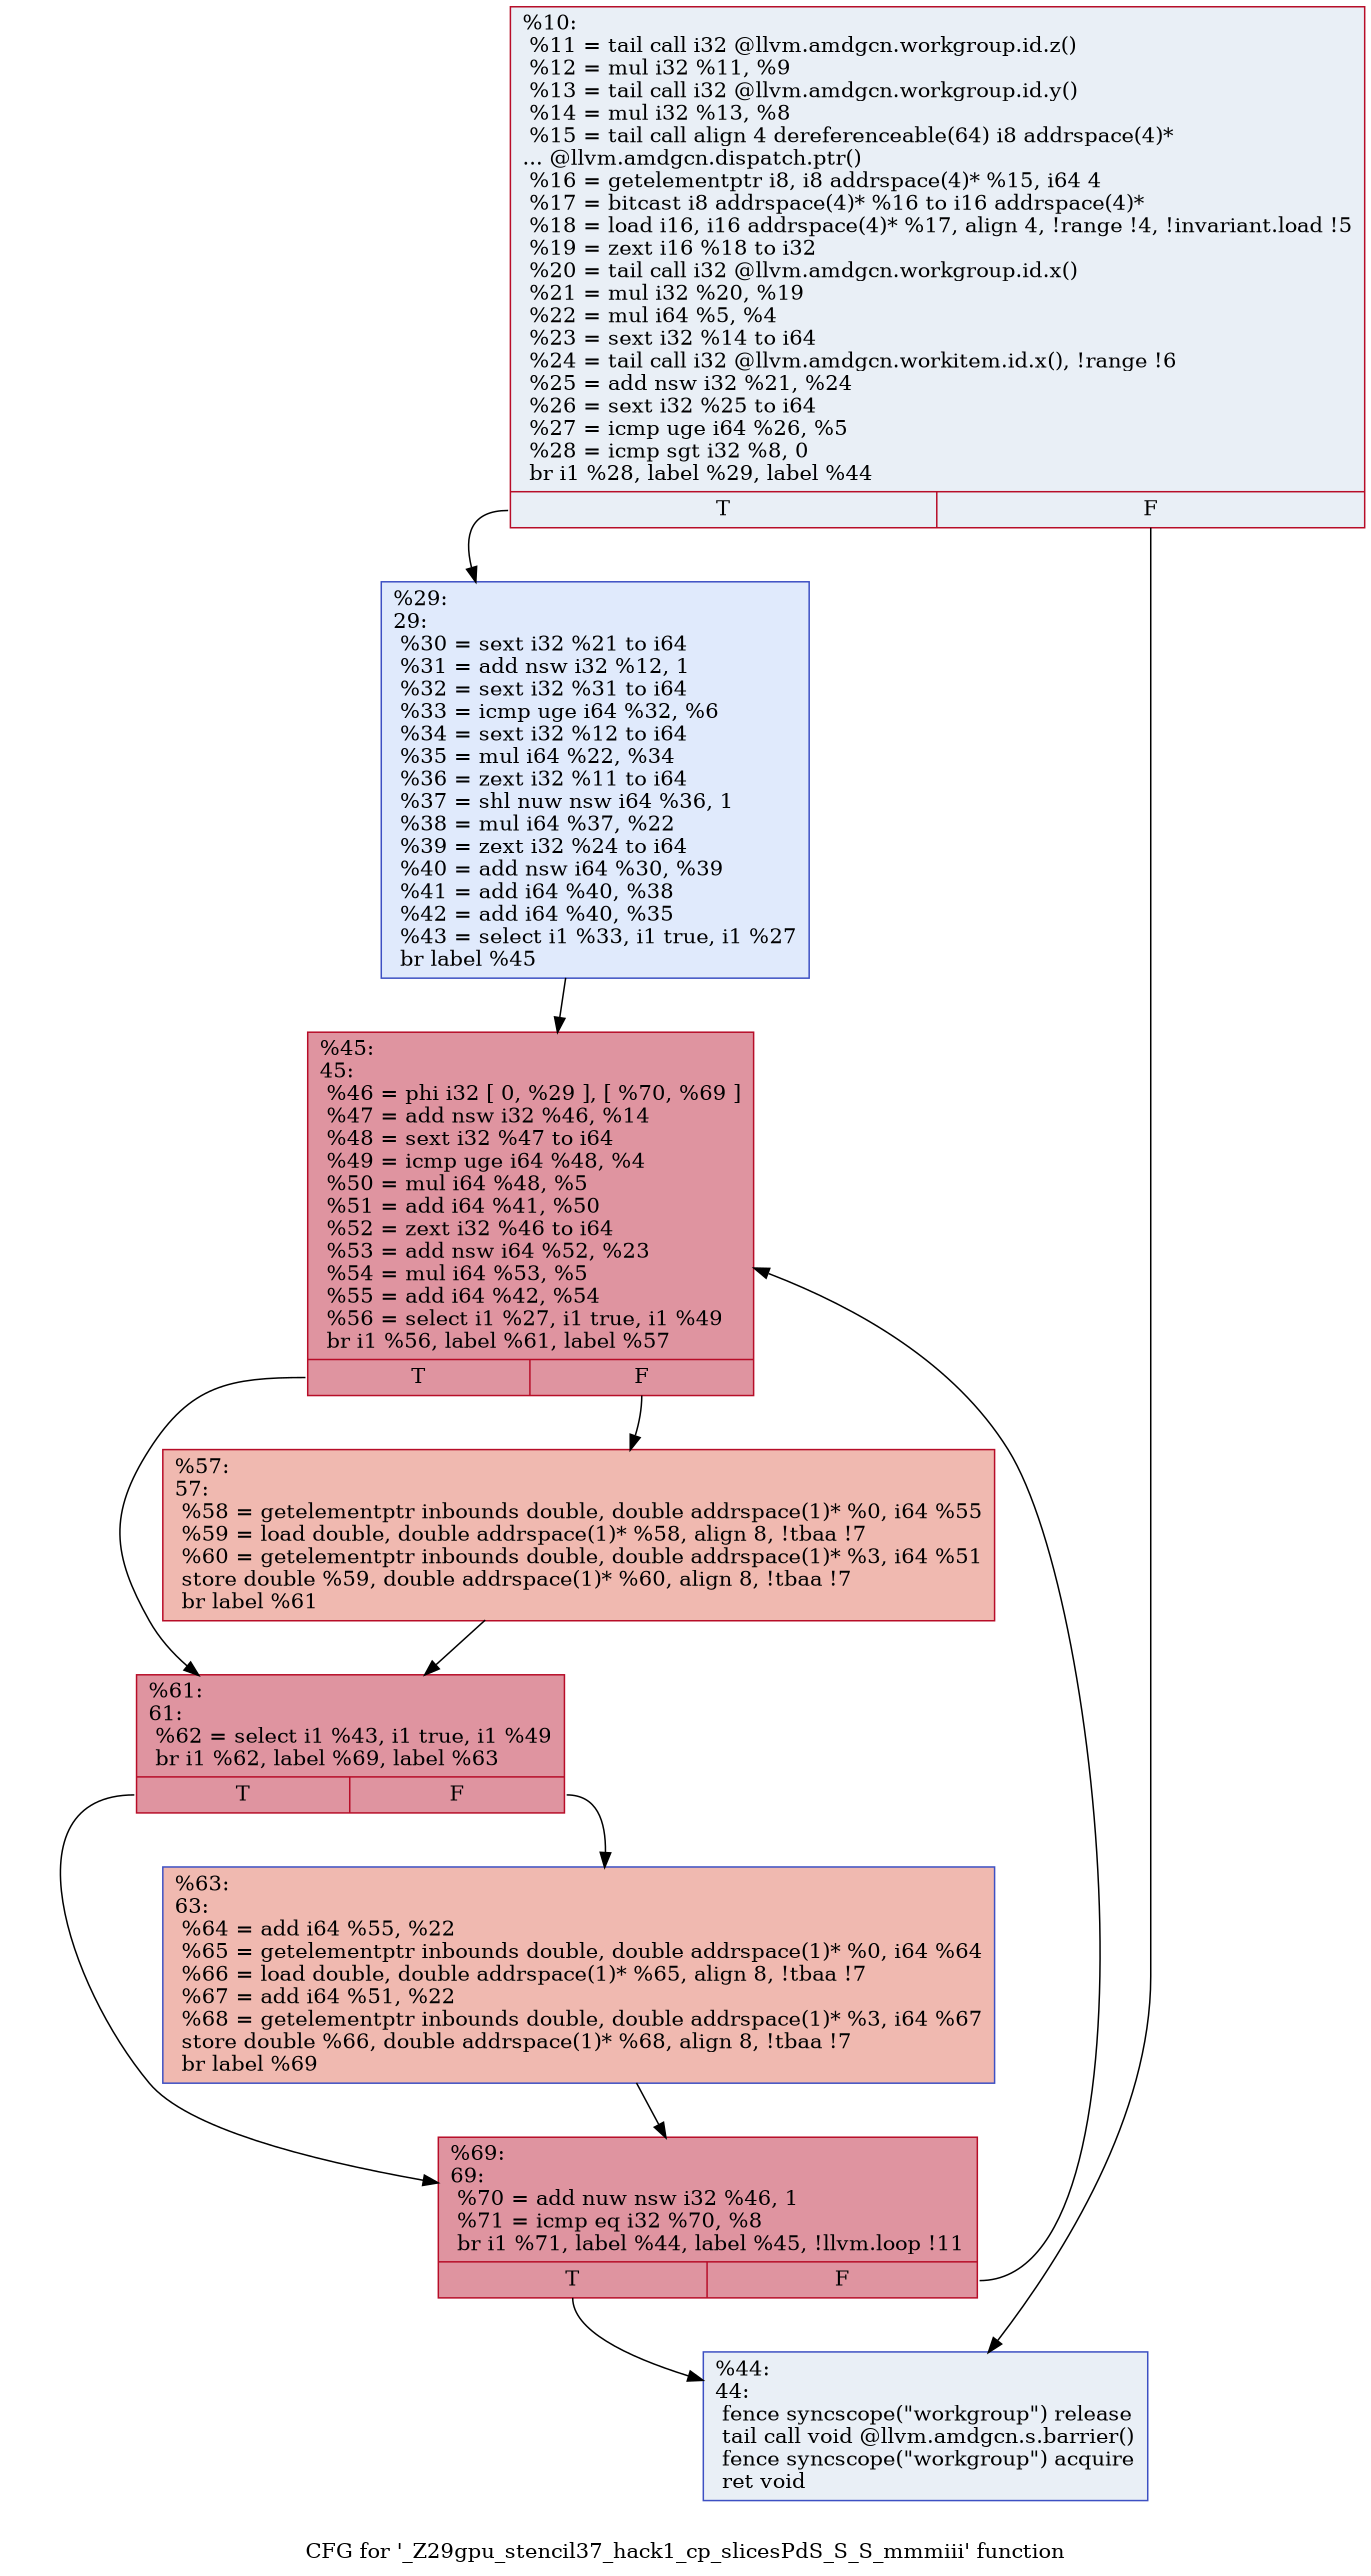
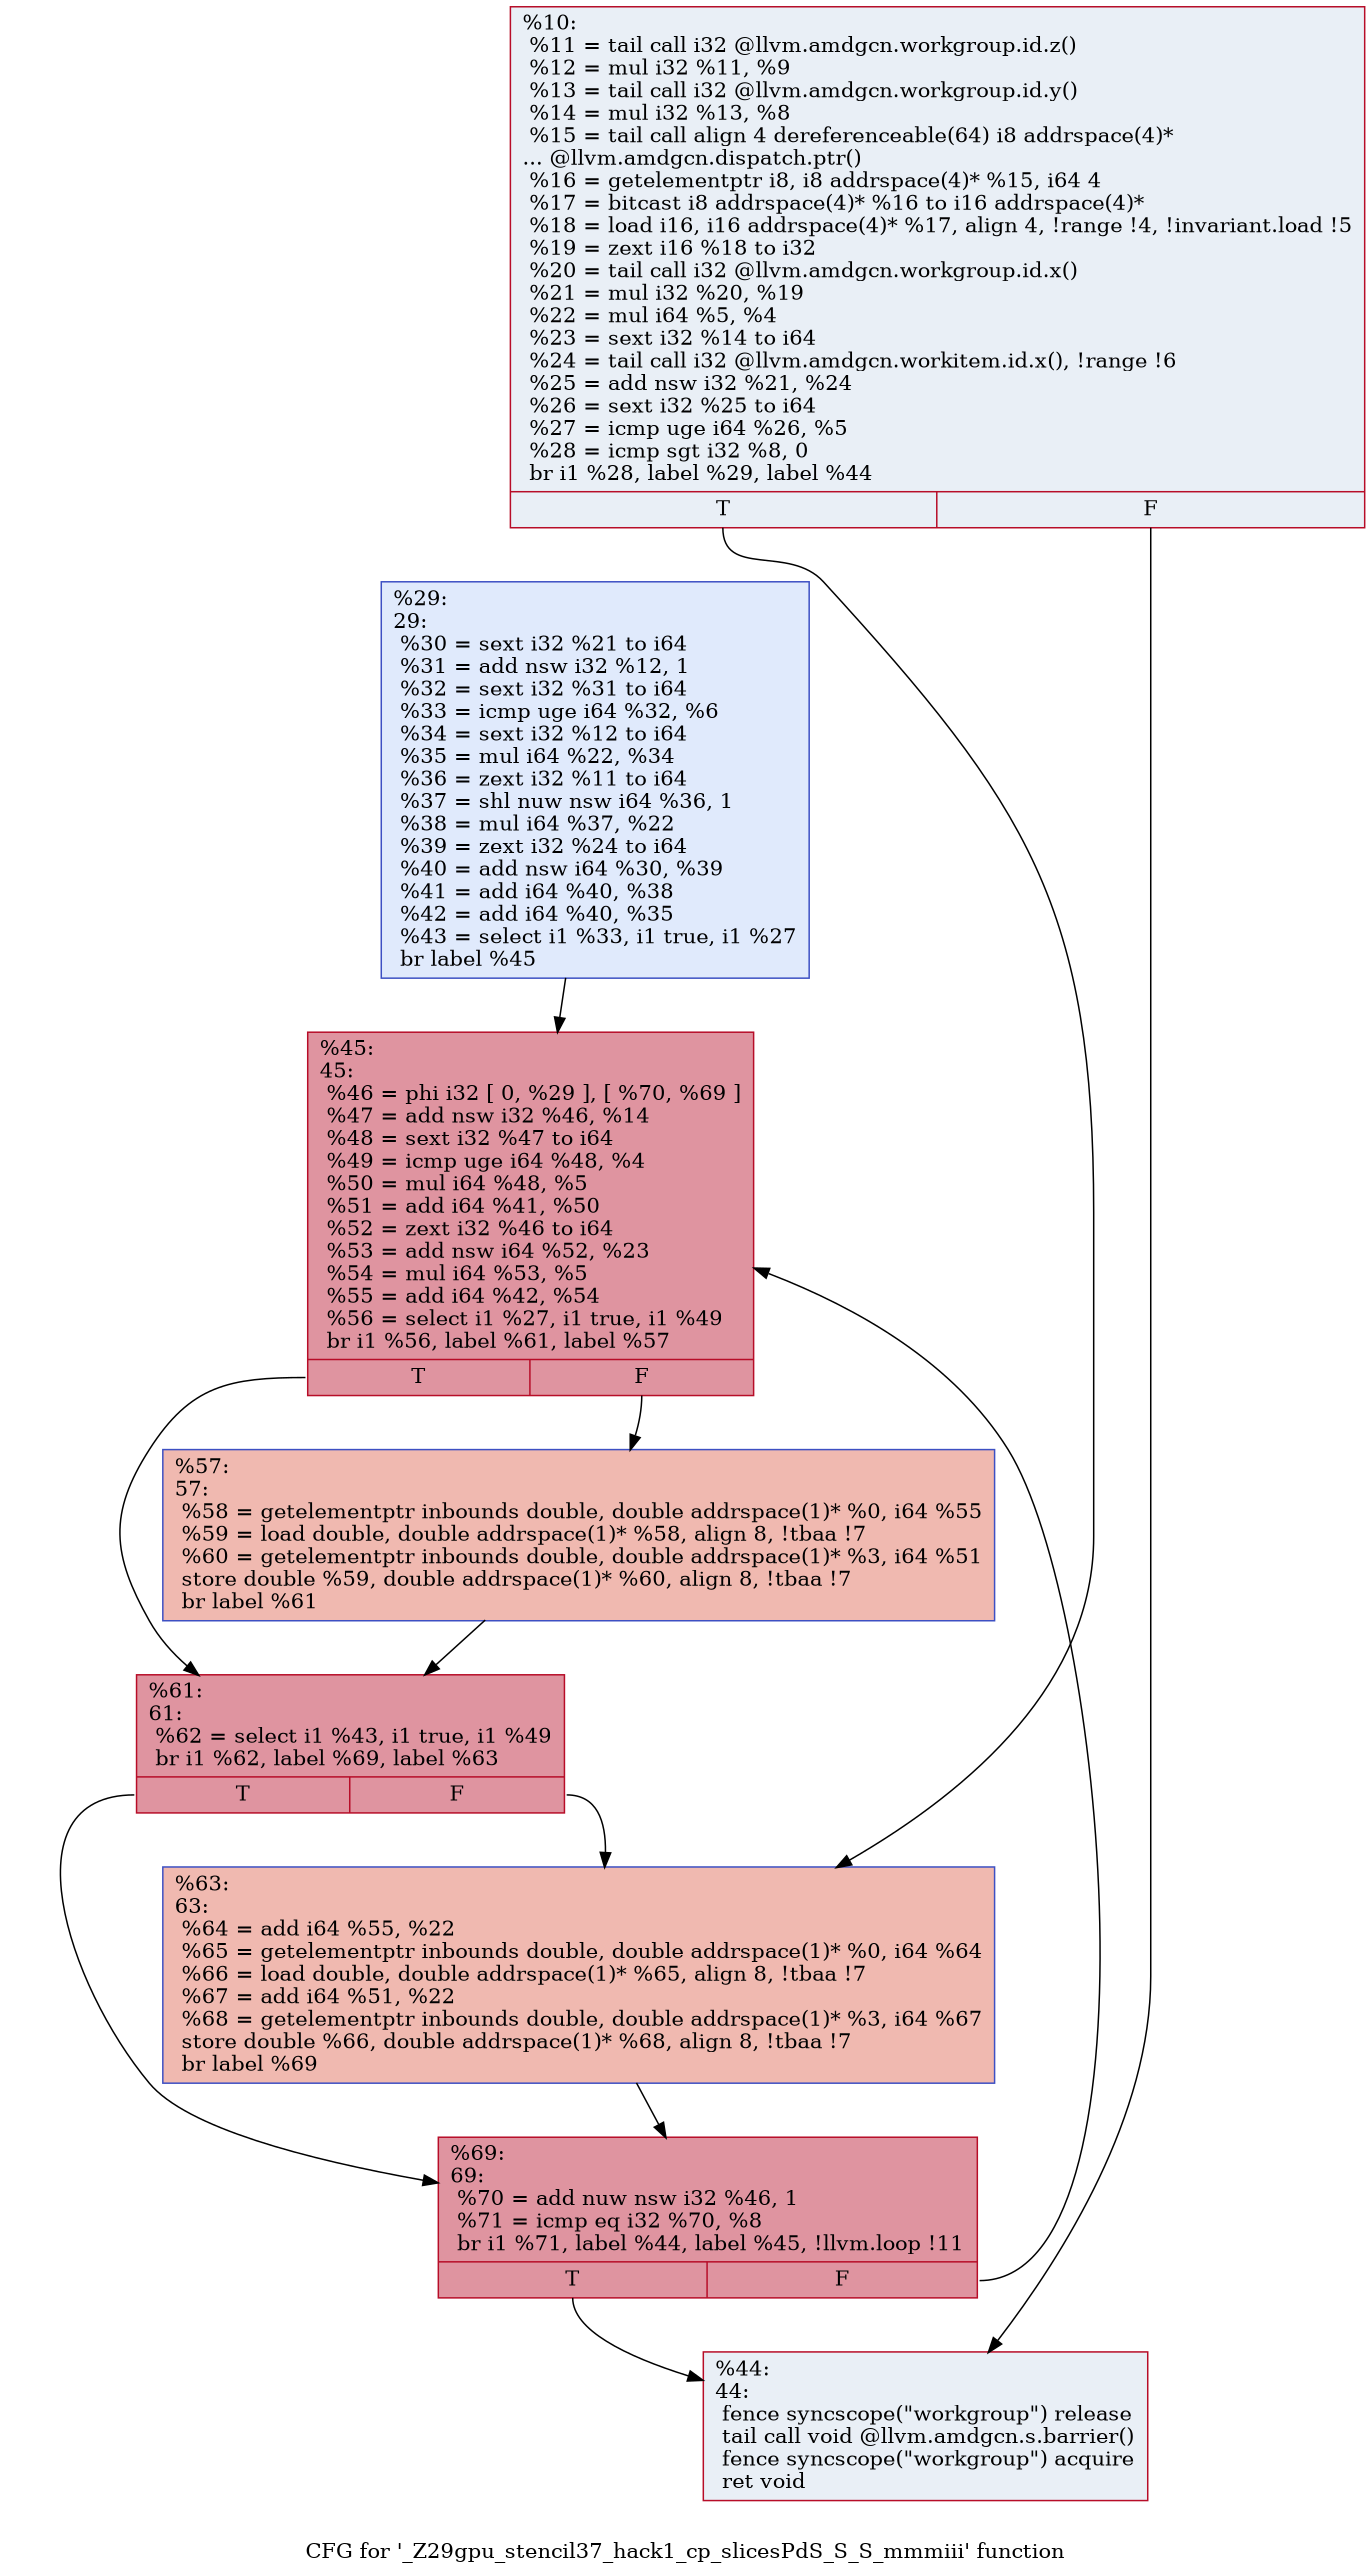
  digraph {
    label="CFG for '_Z29gpu_stencil37_hack1_cp_slicesPdS_S_S_mmmiii' function"
    node [color="#b70d28ff" fillcolor="#b70d2870" shape=record style=filled]
    edge [tailport=s0]
    n1 [fillcolor="#cedaeb70" label="{%10:\l  %11 = tail call i32 @llvm.amdgcn.workgroup.id.z()\l  %12 = mul i32 %11, %9\l  %13 = tail call i32 @llvm.amdgcn.workgroup.id.y()\l  %14 = mul i32 %13, %8\l  %15 = tail call align 4 dereferenceable(64) i8 addrspace(4)*\l... @llvm.amdgcn.dispatch.ptr()\l  %16 = getelementptr i8, i8 addrspace(4)* %15, i64 4\l  %17 = bitcast i8 addrspace(4)* %16 to i16 addrspace(4)*\l  %18 = load i16, i16 addrspace(4)* %17, align 4, !range !4, !invariant.load !5\l  %19 = zext i16 %18 to i32\l  %20 = tail call i32 @llvm.amdgcn.workgroup.id.x()\l  %21 = mul i32 %20, %19\l  %22 = mul i64 %5, %4\l  %23 = sext i32 %14 to i64\l  %24 = tail call i32 @llvm.amdgcn.workitem.id.x(), !range !6\l  %25 = add nsw i32 %21, %24\l  %26 = sext i32 %25 to i64\l  %27 = icmp uge i64 %26, %5\l  %28 = icmp sgt i32 %8, 0\l  br i1 %28, label %29, label %44\l|{<s0>T|<s1>F}}"]
    n2 [color="#3d50c3ff" fillcolor="#b9d0f970" label="{%29:\l29:                                               \l  %30 = sext i32 %21 to i64\l  %31 = add nsw i32 %12, 1\l  %32 = sext i32 %31 to i64\l  %33 = icmp uge i64 %32, %6\l  %34 = sext i32 %12 to i64\l  %35 = mul i64 %22, %34\l  %36 = zext i32 %11 to i64\l  %37 = shl nuw nsw i64 %36, 1\l  %38 = mul i64 %37, %22\l  %39 = zext i32 %24 to i64\l  %40 = add nsw i64 %30, %39\l  %41 = add i64 %40, %38\l  %42 = add i64 %40, %35\l  %43 = select i1 %33, i1 true, i1 %27\l  br label %45\l}"]
-   n3 [color="#3d50c3ff" fillcolor="#cedaeb70" label="{%44:\l44:                                               \l  fence syncscope(\"workgroup\") release\l  tail call void @llvm.amdgcn.s.barrier()\l  fence syncscope(\"workgroup\") acquire\l  ret void\l}"]
+   n3 [fillcolor="#cedaeb70" label="{%44:\l44:                                               \l  fence syncscope(\"workgroup\") release\l  tail call void @llvm.amdgcn.s.barrier()\l  fence syncscope(\"workgroup\") acquire\l  ret void\l}"]
    n4 [label="{%45:\l45:                                               \l  %46 = phi i32 [ 0, %29 ], [ %70, %69 ]\l  %47 = add nsw i32 %46, %14\l  %48 = sext i32 %47 to i64\l  %49 = icmp uge i64 %48, %4\l  %50 = mul i64 %48, %5\l  %51 = add i64 %41, %50\l  %52 = zext i32 %46 to i64\l  %53 = add nsw i64 %52, %23\l  %54 = mul i64 %53, %5\l  %55 = add i64 %42, %54\l  %56 = select i1 %27, i1 true, i1 %49\l  br i1 %56, label %61, label %57\l|{<s0>T|<s1>F}}"]
    n5 [label="{%61:\l61:                                               \l  %62 = select i1 %43, i1 true, i1 %49\l  br i1 %62, label %69, label %63\l|{<s0>T|<s1>F}}"]
-   n6 [fillcolor="#de614d70" label="{%57:\l57:                                               \l  %58 = getelementptr inbounds double, double addrspace(1)* %0, i64 %55\l  %59 = load double, double addrspace(1)* %58, align 8, !tbaa !7\l  %60 = getelementptr inbounds double, double addrspace(1)* %3, i64 %51\l  store double %59, double addrspace(1)* %60, align 8, !tbaa !7\l  br label %61\l}"]
+   n6 [color="#3d50c3ff" fillcolor="#de614d70" label="{%57:\l57:                                               \l  %58 = getelementptr inbounds double, double addrspace(1)* %0, i64 %55\l  %59 = load double, double addrspace(1)* %58, align 8, !tbaa !7\l  %60 = getelementptr inbounds double, double addrspace(1)* %3, i64 %51\l  store double %59, double addrspace(1)* %60, align 8, !tbaa !7\l  br label %61\l}"]
    n7 [label="{%69:\l69:                                               \l  %70 = add nuw nsw i32 %46, 1\l  %71 = icmp eq i32 %70, %8\l  br i1 %71, label %44, label %45, !llvm.loop !11\l|{<s0>T|<s1>F}}"]
    n8 [color="#3d50c3ff" fillcolor="#de614d70" label="{%63:\l63:                                               \l  %64 = add i64 %55, %22\l  %65 = getelementptr inbounds double, double addrspace(1)* %0, i64 %64\l  %66 = load double, double addrspace(1)* %65, align 8, !tbaa !7\l  %67 = add i64 %51, %22\l  %68 = getelementptr inbounds double, double addrspace(1)* %3, i64 %67\l  store double %66, double addrspace(1)* %68, align 8, !tbaa !7\l  br label %69\l}"]
-   n1 -> n2
+   n1 -> n8
    n1 -> n3 [tailport=s1]
    n2 -> n4
    n4 -> n5
    n4 -> n6 [tailport=s1]
    n5 -> n7
    n5 -> n8 [tailport=s1]
    n6 -> n5
    n7 -> n3
    n7 -> n4 [tailport=s1]
    n8 -> n7
  }
